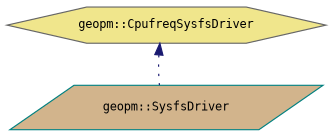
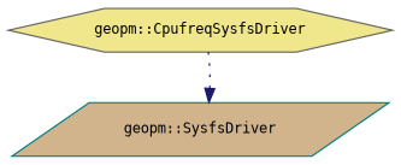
  digraph {
    fontname="DejaVu Sans Mono"
    node [fontname="DejaVu Sans Mono" fontsize=10 style=filled]
    n1 [color=gray40 fillcolor=khaki fontcolor=black height=0.2 label="geopm::CpufreqSysfsDriver" shape=hexagon width=0.4]
    n2 [color=teal fillcolor=tan height=0.2 label="geopm::SysfsDriver" shape=parallelogram width=0.4]
-   n1 -> n2 [color=midnightblue dir=back fontname="DejaVu Sans Mono" fontsize=10 labelfontname=Helvetica labelfontsize=10 style=dotted]
+   n2 -> n1 [color=midnightblue dir=back fontname="DejaVu Sans Mono" fontsize=10 labelfontname=Helvetica labelfontsize=10 style=dotted]
  }
